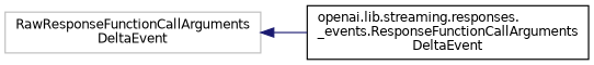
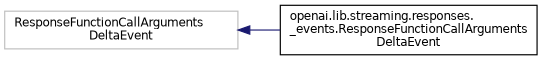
  digraph {
    rankdir=LR
    node [fillcolor=white fontname=Helvetica fontsize=10 shape=record style=filled]
-   n1 [color=grey75 height=0.2 label="RawResponseFunctionCallArguments\lDeltaEvent" width=0.4]
+   n1 [color=grey75 height=0.2 label="ResponseFunctionCallArguments\lDeltaEvent" width=0.4]
    n2 [color=black height=0.2 label="openai.lib.streaming.responses.\l_events.ResponseFunctionCallArguments\lDeltaEvent" width=0.4]
    n1 -> n2 [color=midnightblue dir=back fontname=Helvetica fontsize=10 labelfontname=Helvetica labelfontsize=10 style=solid]
  }
